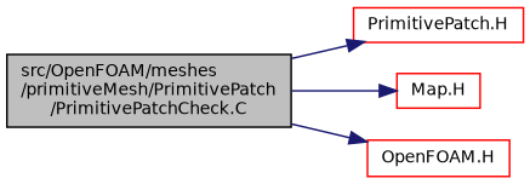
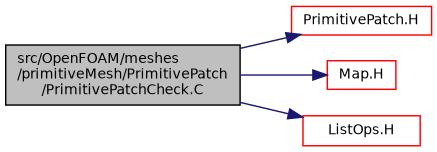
  digraph {
    rankdir=LR
    node [color=red fontname=Helvetica fontsize=10 shape=record]
    edge [color=midnightblue fontname=Helvetica fontsize=10 labelfontname=Helvetica labelfontsize=10 style=solid]
    n1 [color=black fillcolor=grey75 fontcolor=black height=0.2 label="src/OpenFOAM/meshes\l/primitiveMesh/PrimitivePatch\l/PrimitivePatchCheck.C" style=filled width=0.4]
    n2 [height=0.2 label="PrimitivePatch.H" width=0.4]
    n3 [height=0.2 label="Map.H" width=0.4]
-   n4 [height=0.2 label="OpenFOAM.H" width=0.4]
+   n4 [height=0.2 label="ListOps.H" width=0.4]
    n1 -> n2
    n1 -> n3
    n1 -> n4
  }
